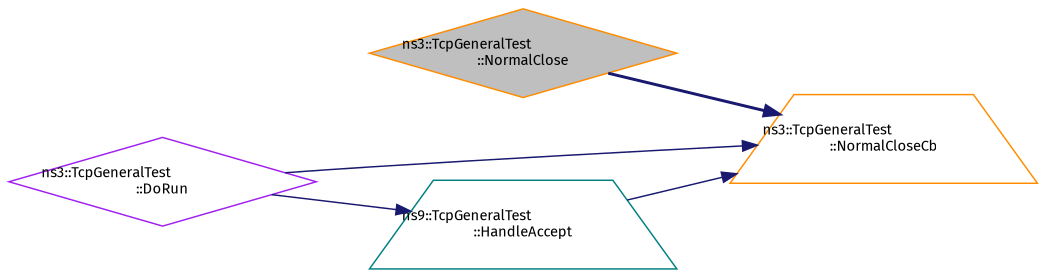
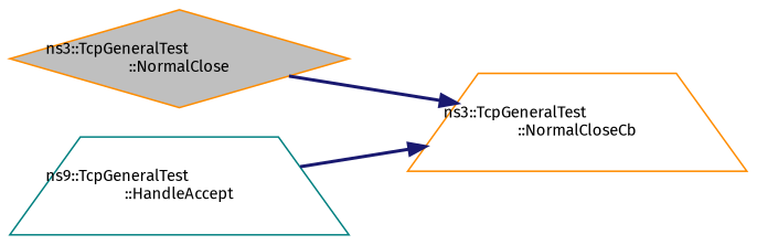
  digraph {
    fontname="Fira Sans"
    rankdir=RL
    node [color=darkorange fillcolor=white fontname="Fira Sans" fontsize=10 shape=diamond style=filled]
    edge [color=midnightblue dir=back fontname="Fira Sans" fontsize=10 labelfontname=Helvetica labelfontsize=10 style=bold]
    n1 [fillcolor=grey75 fontcolor=black height=0.2 label="ns3::TcpGeneralTest\l::NormalClose" width=0.4]
    n2 [height=0.2 label="ns3::TcpGeneralTest\l::NormalCloseCb" shape=trapezium width=0.4]
-   n3 [color=purple height=0.2 label="ns3::TcpGeneralTest\l::DoRun" width=0.4]
    n4 [color=teal height=0.2 label="ns9::TcpGeneralTest\l::HandleAccept" shape=trapezium width=0.4]
    n2 -> n1
-   n2 -> n3 [style=solid]
-   n2 -> n4 [style=solid]
-   n4 -> n3 [style=solid]
+   n2 -> n4
  }
